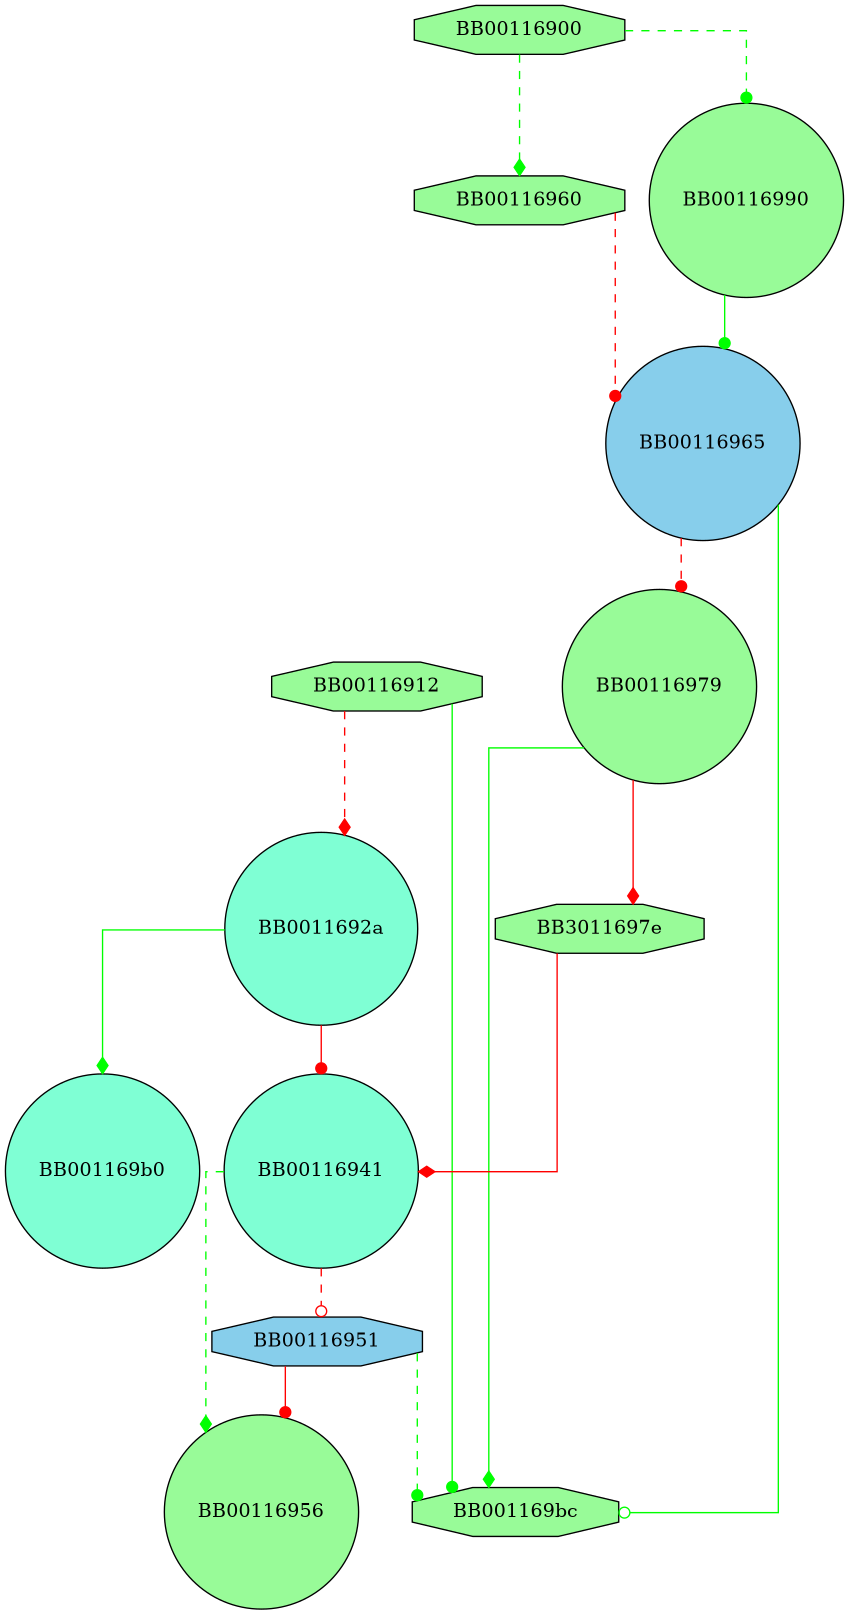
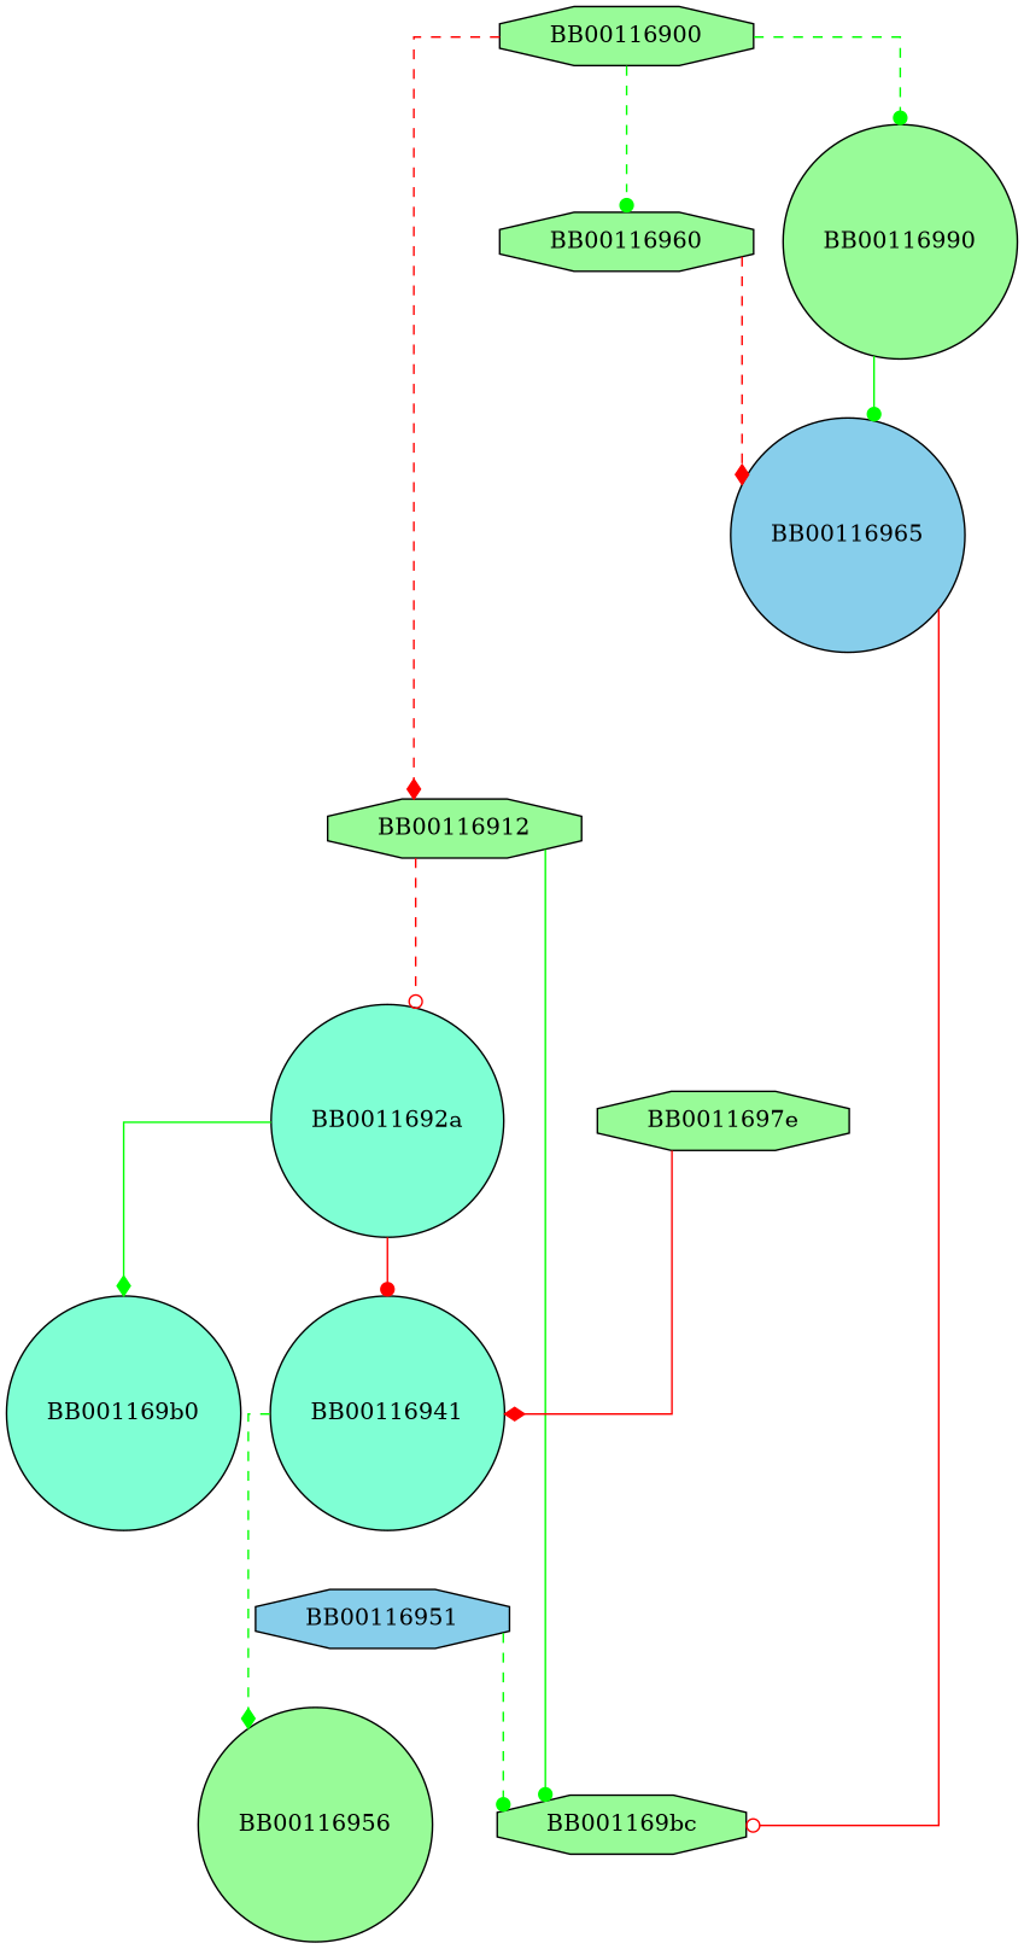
  digraph {
    splines=ortho
    node [fillcolor=palegreen shape=circle style=filled]
    edge [arrowhead=diamond color=green style=dashed]
    BB00116900 [shape=octagon]
    BB00116960 [shape=octagon]
    BB00116912 [shape=octagon]
    BB00116990
    BB00116965 [fillcolor=skyblue]
    BB001169bc [shape=octagon]
    BB0011692a [fillcolor=aquamarine]
-   BB00116979
    BB001169b0 [fillcolor=aquamarine]
    BB00116941 [fillcolor=aquamarine]
    BB00116956
    BB00116951 [fillcolor=skyblue shape=octagon]
-   BB0011697e [shape=octagon label=BB3011697e]
-   BB00116900 -> BB00116960
+   BB0011697e [shape=octagon]
+   BB00116900 -> BB00116960 [arrowhead=dot]
+   BB00116900 -> BB00116912 [color=red]
    BB00116900 -> BB00116990 [arrowhead=dot]
-   BB00116960 -> BB00116965 [arrowhead=dot color=red]
+   BB00116960 -> BB00116965 [color=red]
    BB00116912 -> BB001169bc [arrowhead=dot style=solid]
-   BB00116912 -> BB0011692a [color=red]
+   BB00116912 -> BB0011692a [arrowhead=odot color=red]
    BB00116990 -> BB00116965 [arrowhead=dot style=solid]
-   BB00116965 -> BB001169bc [arrowhead=odot style=solid]
-   BB00116965 -> BB00116979 [arrowhead=dot color=red]
+   BB00116965 -> BB001169bc [arrowhead=odot color=red style=solid]
    BB0011692a -> BB001169b0 [style=solid]
    BB0011692a -> BB00116941 [arrowhead=dot color=red style=solid]
-   BB00116979 -> BB001169bc [style=solid]
-   BB00116979 -> BB0011697e [color=red style=solid]
    BB00116941 -> BB00116956
-   BB00116941 -> BB00116951 [arrowhead=odot color=red]
    BB00116951 -> BB001169bc [arrowhead=dot]
-   BB00116951 -> BB00116956 [arrowhead=dot color=red style=solid]
    BB0011697e -> BB00116941 [color=red style=solid]
  }
